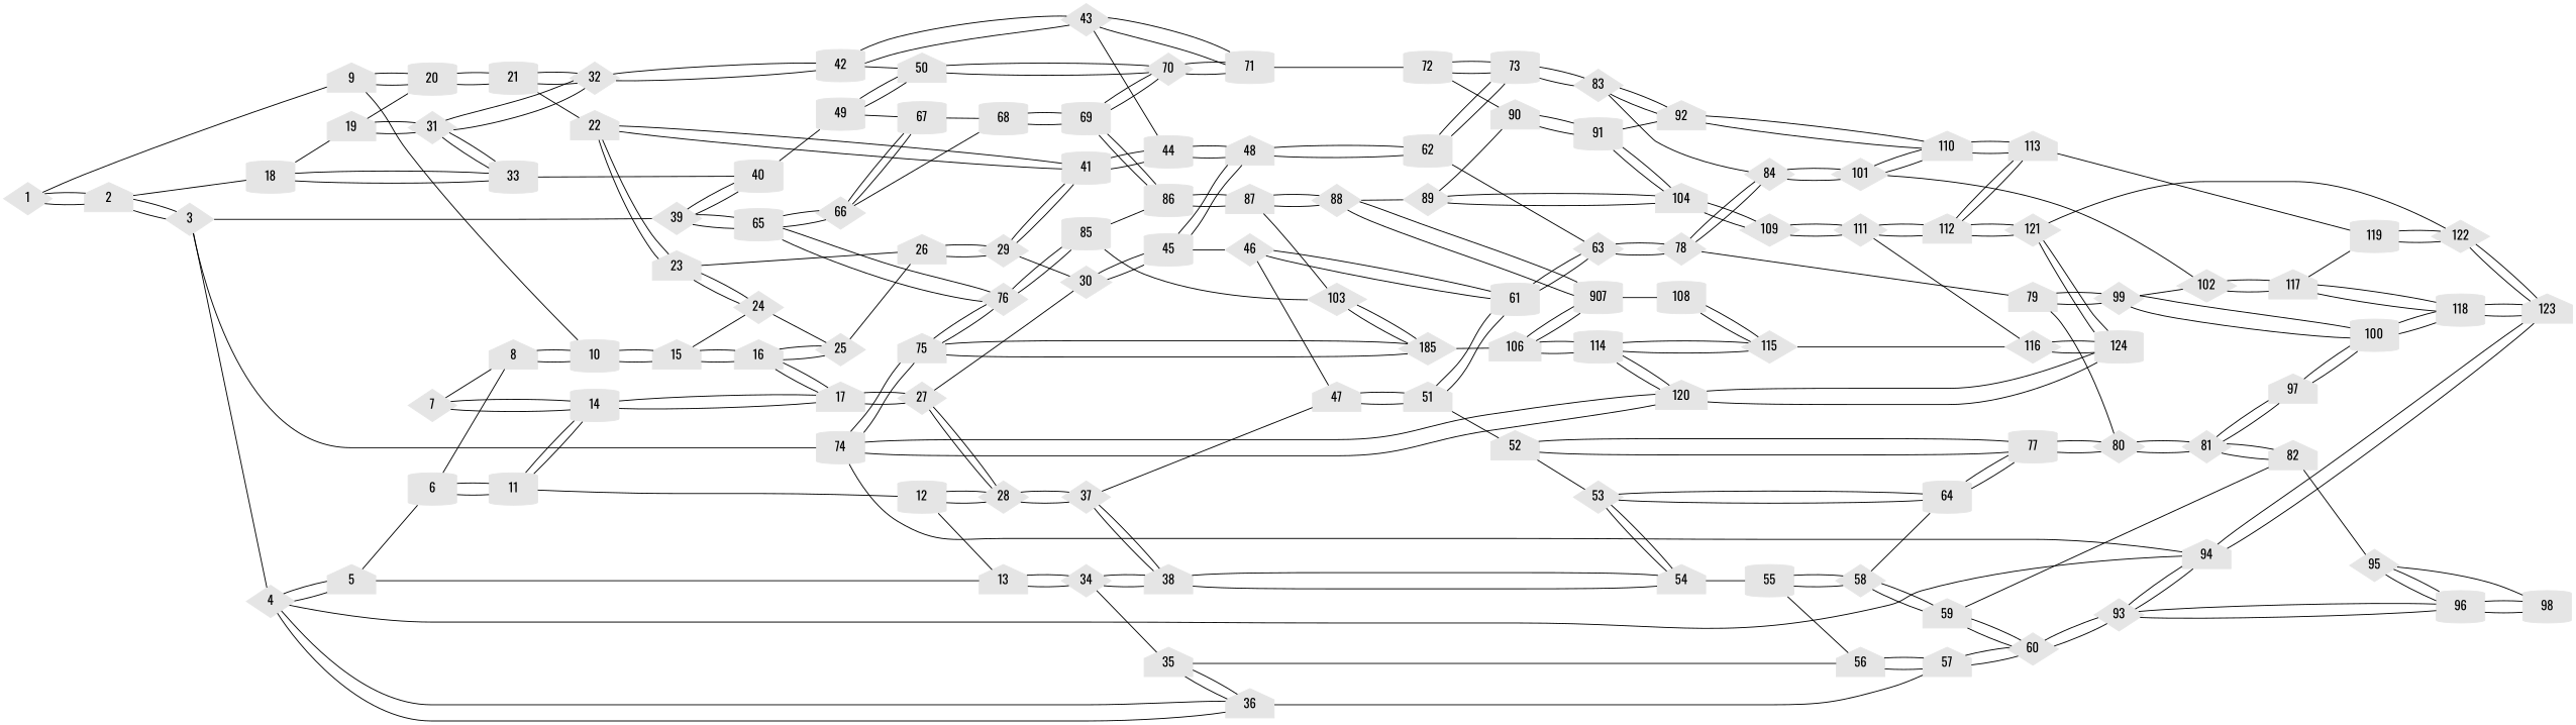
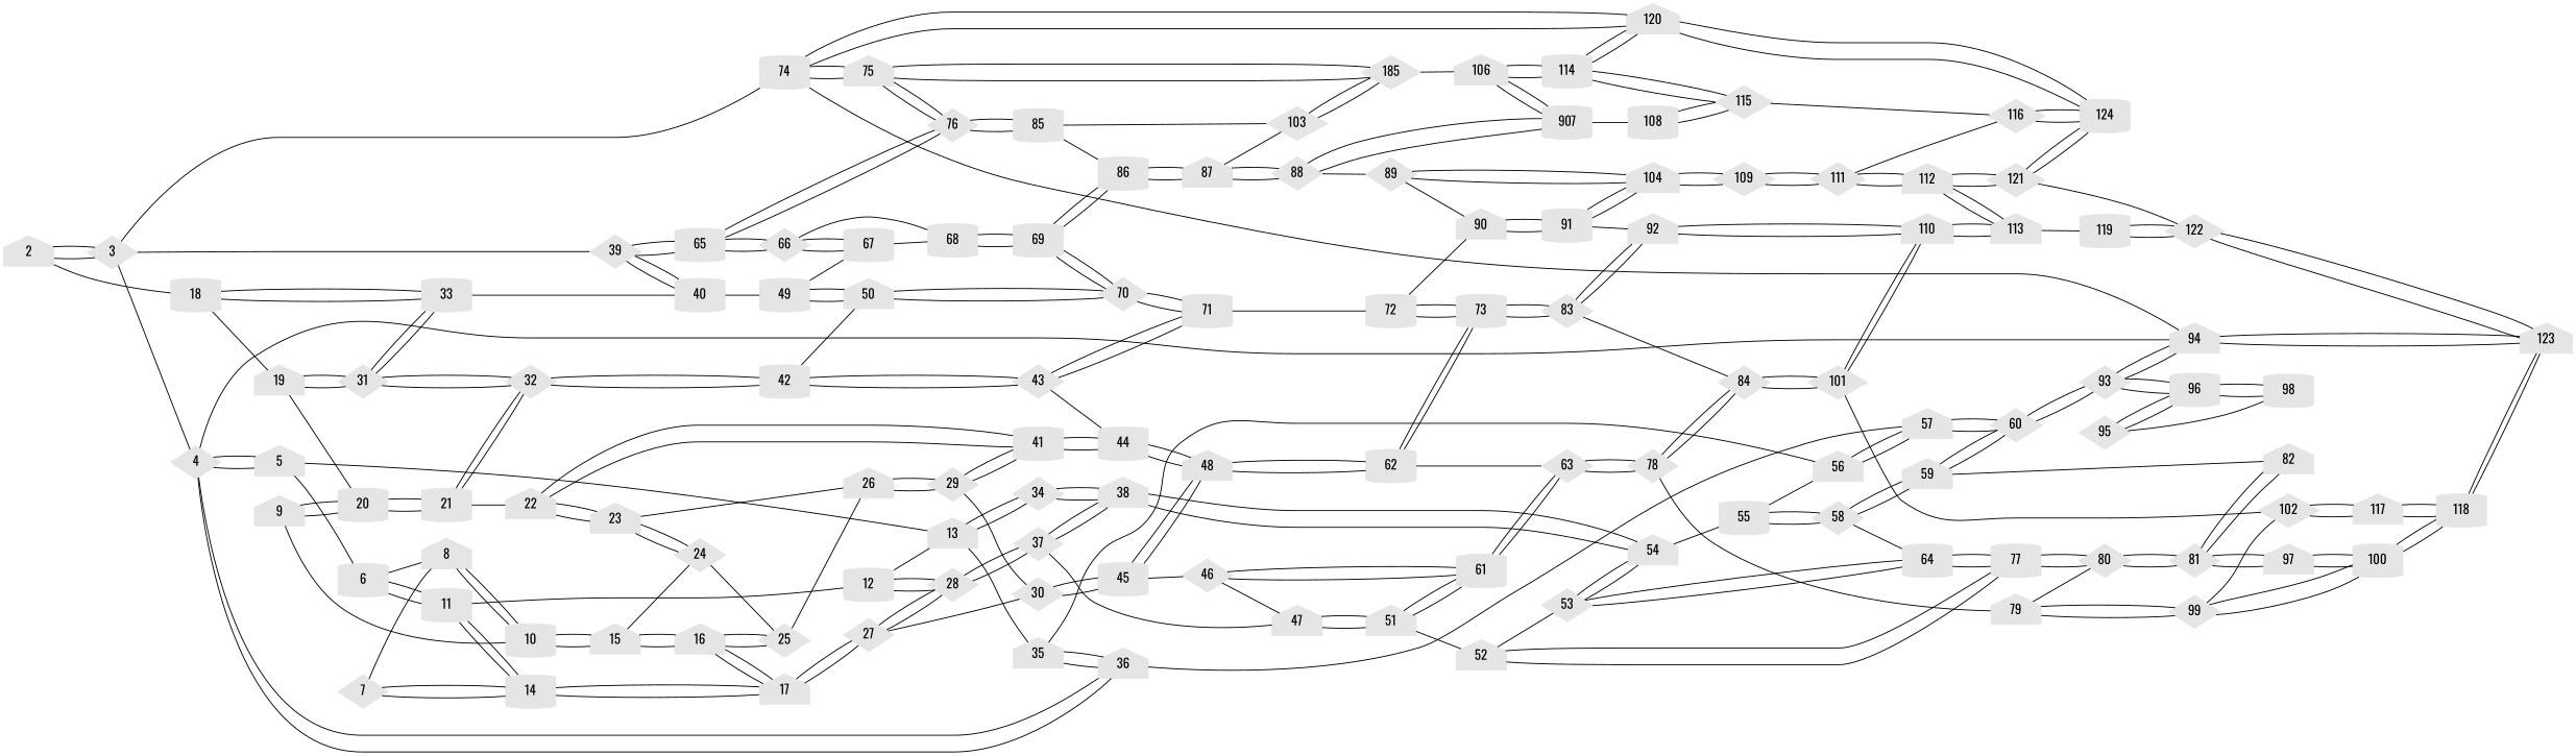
  graph {
    fontname=Oswald
    rankdir=LR
    node [color=gray90 fontname=Oswald shape=diamond style=filled]
    edge [fontname=Oswald]
    2 [shape=house]
-   1
    9 [shape=house]
    3
    18 [shape=cylinder]
    10 [shape=cylinder]
    20 [shape=cylinder]
    4
    39
    74 [shape=cylinder]
    19 [shape=house]
    33 [shape=cylinder]
    5 [shape=house]
    36 [shape=house]
    94 [shape=house]
    40 [shape=cylinder]
    65 [shape=cylinder]
    75 [shape=house]
    120 [shape=house]
    6 [shape=cylinder]
    13 [shape=house]
    57 [shape=house]
    123 [shape=house]
    11 [shape=cylinder]
    8 [shape=house]
    34
    7
    14 [shape=cylinder]
    12 [shape=cylinder]
    17 [shape=house]
    15 [shape=house]
    21 [shape=cylinder]
    16 [shape=house]
    24
    28
    37
    35 [shape=house]
    38 [shape=house]
    27
    25
    26 [shape=house]
    30
    31
    32
    22 [shape=house]
    23 [shape=house]
    41 [shape=cylinder]
    42 [shape=cylinder]
    44 [shape=cylinder]
    29
    45 [shape=cylinder]
    47 [shape=house]
    48 [shape=house]
    46
    43
    50 [shape=house]
    49 [shape=cylinder]
    56 [shape=house]
    54 [shape=house]
    60
    51 [shape=house]
    55 [shape=cylinder]
    66
    76
    67 [shape=cylinder]
    71 [shape=cylinder]
    70
    72 [shape=cylinder]
    62 [shape=cylinder]
    61 [shape=cylinder]
    63
    52 [shape=house]
    73 [shape=cylinder]
    68 [shape=cylinder]
    53
    77 [shape=cylinder]
    64 [shape=cylinder]
    80
    58
    59 [shape=house]
    93
    82 [shape=house]
    95
    96 [shape=cylinder]
    78
    83
    79 [shape=house]
    84
    85 [shape=cylinder]
    69 [shape=cylinder]
    86 [shape=cylinder]
    87 [shape=house]
    90 [shape=house]
    91 [shape=cylinder]
    92 [shape=house]
    n96 [label=185]
    124 [shape=cylinder]
    106 [shape=house]
    103
    81
    99
    101
    100 [shape=cylinder]
    102
    97 [shape=house]
    98 [shape=cylinder]
    110 [shape=house]
    88
    89
    n110 [label=907 shape=cylinder]
    104 [shape=house]
    108 [shape=cylinder]
    109
    113 [shape=house]
    118 [shape=cylinder]
    117 [shape=house]
    119 [shape=cylinder]
    111
    114 [shape=cylinder]
    115
    116
    112 [shape=house]
    121
    122
    2 -- 3
    2 -- 3
    2 -- 18
-   1 -- 2
-   1 -- 2
-   1 -- 9
    9 -- 10
    9 -- 20
    9 -- 20
    3 -- 4
    3 -- 39
    3 -- 74
    18 -- 19
    18 -- 33
    18 -- 33
    10 -- 15
    10 -- 15
    20 -- 21
    20 -- 21
    4 -- 5
    4 -- 5
    4 -- 36
    4 -- 36
    4 -- 94
    39 -- 40
    39 -- 40
    39 -- 65
    39 -- 65
    74 -- 94
    74 -- 75
    74 -- 75
    74 -- 120
    74 -- 120
    19 -- 20
    19 -- 31
    19 -- 31
    33 -- 40
    5 -- 6
    5 -- 13
    36 -- 57
    94 -- 123
    94 -- 123
    40 -- 49
    65 -- 66
    65 -- 66
    65 -- 76
    65 -- 76
    75 -- 76
    75 -- 76
    75 -- n96
    75 -- n96
    120 -- 124
    120 -- 124
    6 -- 11
    6 -- 11
    6 -- 8
    13 -- 34
    13 -- 34
    57 -- 60
    57 -- 60
    11 -- 14
    11 -- 14
    11 -- 12
    8 -- 10
    8 -- 10
-   34 -- 35
+   13 -- 35
    34 -- 38
    34 -- 38
    7 -- 8
    7 -- 14
    7 -- 14
    14 -- 17
    14 -- 17
    12 -- 13
    12 -- 28
    12 -- 28
    17 -- 27
    17 -- 27
    15 -- 16
    15 -- 16
    15 -- 24
    21 -- 32
    21 -- 32
    21 -- 22
    16 -- 17
    16 -- 17
    16 -- 25
    16 -- 25
    24 -- 25
    28 -- 37
    28 -- 37
    37 -- 38
    37 -- 38
    37 -- 47
    35 -- 36
    35 -- 36
    35 -- 56
    38 -- 54
    38 -- 54
    27 -- 28
    27 -- 28
    27 -- 30
    25 -- 26
    26 -- 29
    26 -- 29
    30 -- 45
    30 -- 45
    31 -- 33
    31 -- 33
    31 -- 32
    31 -- 32
    32 -- 42
    32 -- 42
    22 -- 23
    22 -- 23
    22 -- 41
    22 -- 41
    23 -- 24
    23 -- 24
    23 -- 26
    41 -- 44
    41 -- 44
    42 -- 43
    42 -- 43
    42 -- 50
    44 -- 48
    44 -- 48
    29 -- 30
    29 -- 41
    29 -- 41
    45 -- 48
    45 -- 48
    45 -- 46
    47 -- 51
    47 -- 51
    48 -- 62
    48 -- 62
    46 -- 47
    46 -- 61
    46 -- 61
    43 -- 44
    43 -- 71
    43 -- 71
    50 -- 70
    50 -- 70
    49 -- 50
    49 -- 50
    49 -- 67
    56 -- 57
    56 -- 57
    54 -- 55
    60 -- 93
    60 -- 93
    51 -- 61
    51 -- 61
    51 -- 52
    55 -- 56
    55 -- 58
    55 -- 58
    66 -- 67
    66 -- 67
    66 -- 68
    76 -- 85
    76 -- 85
    67 -- 68
    71 -- 72
    70 -- 71
    70 -- 71
    72 -- 73
    72 -- 73
    72 -- 90
    62 -- 63
    62 -- 73
    62 -- 73
    61 -- 63
    61 -- 63
    63 -- 78
    63 -- 78
    52 -- 53
    52 -- 77
    52 -- 77
    73 -- 83
    73 -- 83
    68 -- 69
    68 -- 69
    53 -- 54
    53 -- 54
    53 -- 64
    53 -- 64
    77 -- 80
    77 -- 80
    64 -- 77
    64 -- 77
    80 -- 81
    80 -- 81
    58 -- 64
    58 -- 59
    58 -- 59
    59 -- 60
    59 -- 60
    59 -- 82
    93 -- 94
    93 -- 94
    93 -- 96
    93 -- 96
-   82 -- 95
    95 -- 96
    95 -- 96
    95 -- 98
    96 -- 98
    96 -- 98
    78 -- 79
    78 -- 84
    78 -- 84
    83 -- 84
    83 -- 92
    83 -- 92
    79 -- 80
    79 -- 99
    79 -- 99
    84 -- 101
    84 -- 101
    85 -- 86
    85 -- 103
    69 -- 70
    69 -- 70
    69 -- 86
    69 -- 86
    86 -- 87
    86 -- 87
    87 -- 103
    87 -- 88
    87 -- 88
    90 -- 91
    90 -- 91
    91 -- 92
    91 -- 104
    91 -- 104
    92 -- 110
    92 -- 110
    n96 -- 106
    106 -- n110
    106 -- n110
    106 -- 114
    106 -- 114
    103 -- n96
    103 -- n96
    81 -- 82
    81 -- 82
    81 -- 97
    81 -- 97
    99 -- 100
    99 -- 100
    99 -- 102
    101 -- 102
    101 -- 110
    101 -- 110
    100 -- 118
    100 -- 118
    102 -- 117
    102 -- 117
    97 -- 100
    97 -- 100
    110 -- 113
    110 -- 113
    88 -- 89
    88 -- n110
    88 -- n110
    89 -- 90
    89 -- 104
    89 -- 104
    n110 -- 108
    104 -- 109
    104 -- 109
    108 -- 115
    108 -- 115
    109 -- 111
    109 -- 111
    113 -- 119
    118 -- 123
    118 -- 123
    117 -- 118
    117 -- 118
-   117 -- 119
    119 -- 122
    119 -- 122
    111 -- 116
    111 -- 112
    111 -- 112
    114 -- 120
    114 -- 120
    114 -- 115
    114 -- 115
    115 -- 116
    116 -- 124
    116 -- 124
    112 -- 113
    112 -- 113
    112 -- 121
    112 -- 121
    121 -- 124
    121 -- 124
    121 -- 122
    122 -- 123
    122 -- 123
  }
